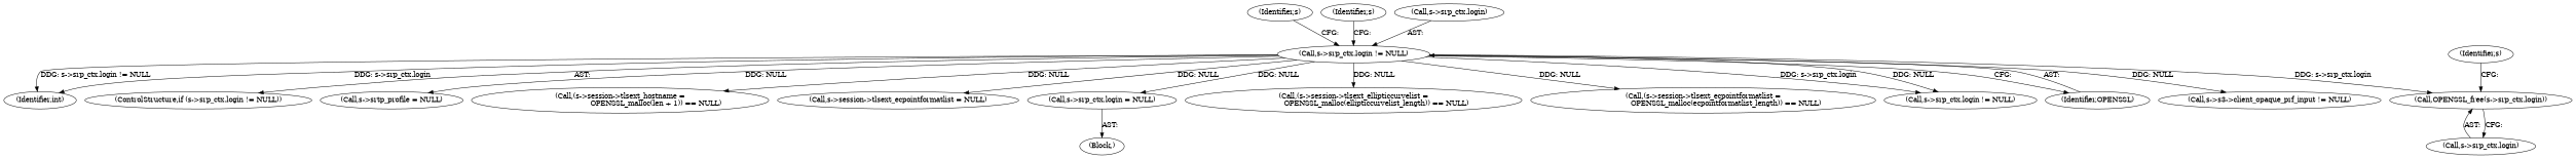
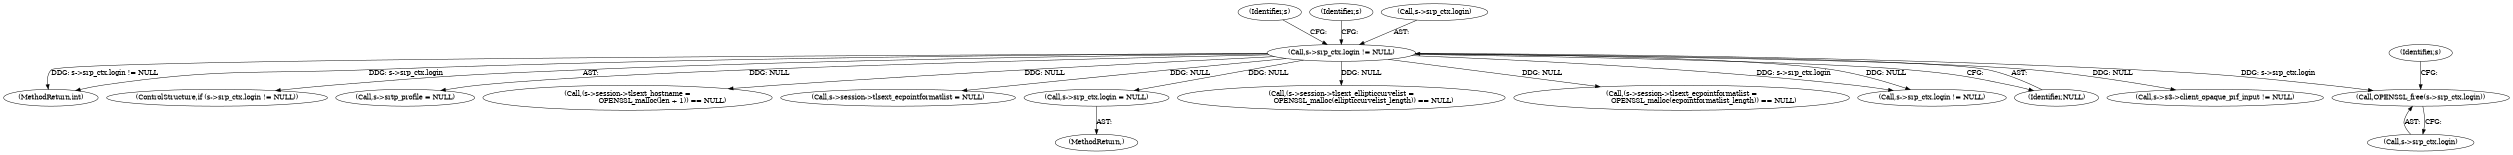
  digraph {
    n1 [label="(Call,OPENSSL_free(s->srp_ctx.login))"]
    n2 [label="(Call,s->srp_ctx.login)"]
-   n3 [label="(Block,)"]
-   n4 [label="(Identifier,int)"]
+   n3 [label="(MethodReturn,)"]
+   n4 [label="(MethodReturn,int)"]
    n5 [label="(Call,s->srp_ctx.login != NULL)"]
    n6 [label="(ControlStructure,if (s->srp_ctx.login != NULL))"]
    n7 [label="(Call,s->srtp_profile = NULL)"]
    n8 [label="(Call,(s->session->tlsext_hostname =\n                                 OPENSSL_malloc(len + 1)) == NULL)"]
    n9 [label="(Call,s->session->tlsext_ecpointformatlist = NULL)"]
    n10 [label="(Call,s->srp_ctx.login = NULL)"]
    n11 [label="(Call,(s->session->tlsext_ellipticcurvelist =\n                     OPENSSL_malloc(ellipticcurvelist_length)) == NULL)"]
    n12 [label="(Call,(s->session->tlsext_ecpointformatlist =\n                     OPENSSL_malloc(ecpointformatlist_length)) == NULL)"]
    n13 [label="(Call,s->srp_ctx.login != NULL)"]
-   n14 [label="(Identifier,OPENSSL)"]
+   n14 [label="(Identifier,NULL)"]
    n15 [label="(Call,s->s3->client_opaque_prf_input != NULL)"]
    n16 [label="(Identifier,s)"]
    n17 [label="(Identifier,s)"]
    n18 [label="(Call,s->srp_ctx.login)"]
    n19 [label="(Identifier,s)"]
    n1 -> n2 [label="CFG: "]
    n2 -> n1 [label="AST: "]
    n5 -> n1 [label="DDG: s->srp_ctx.login"]
    n5 -> n4 [label="DDG: s->srp_ctx.login != NULL"]
    n5 -> n4 [label="DDG: s->srp_ctx.login"]
    n5 -> n6 [label="AST: "]
    n5 -> n7 [label="DDG: NULL"]
    n5 -> n8 [label="DDG: NULL"]
    n5 -> n9 [label="DDG: NULL"]
    n5 -> n10 [label="DDG: NULL"]
    n5 -> n11 [label="DDG: NULL"]
    n5 -> n12 [label="DDG: NULL"]
    n5 -> n13 [label="DDG: s->srp_ctx.login"]
    n5 -> n13 [label="DDG: NULL"]
    n5 -> n14 [label="CFG: "]
    n5 -> n15 [label="DDG: NULL"]
    n10 -> n3 [label="AST: "]
    n14 -> n5 [label="AST: "]
    n16 -> n5 [label="CFG: "]
    n17 -> n5 [label="CFG: "]
    n18 -> n5 [label="AST: "]
    n19 -> n1 [label="CFG: "]
  }
